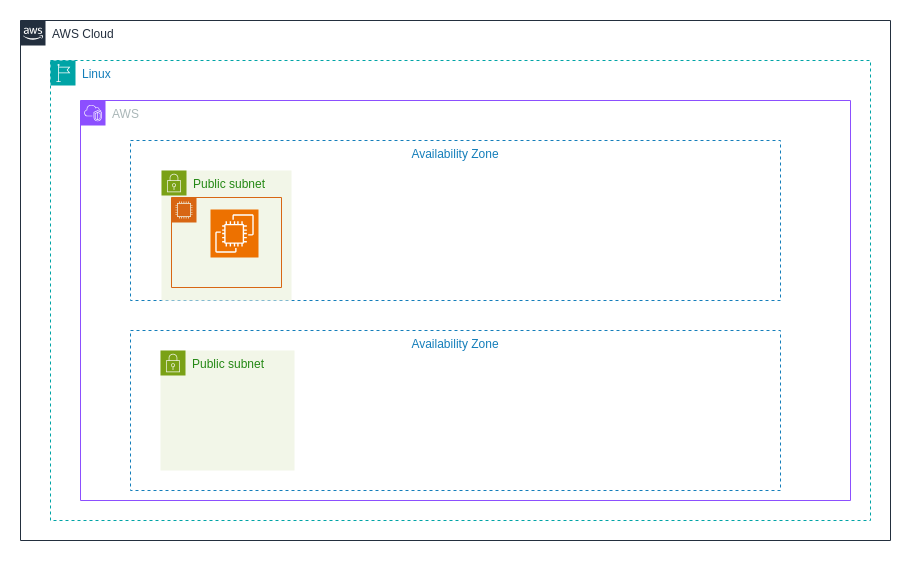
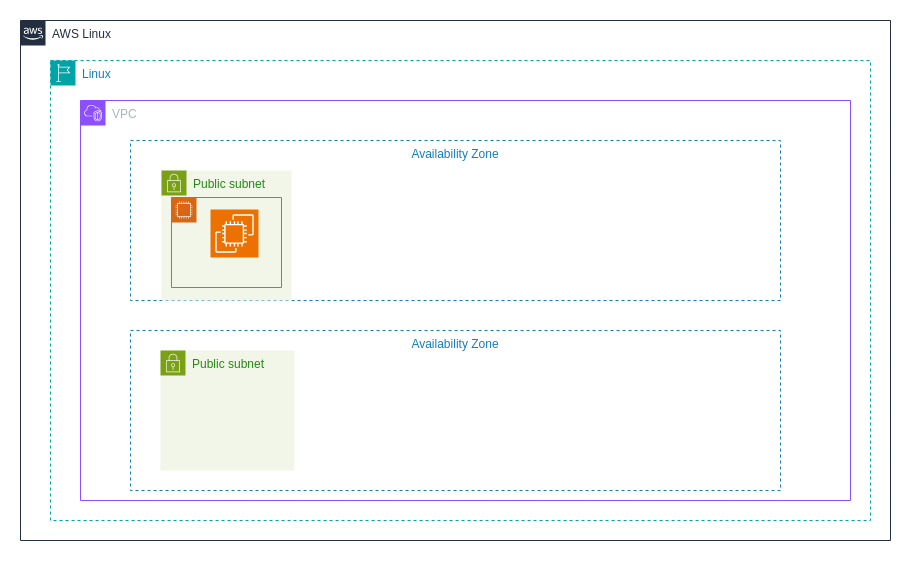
  <mxCell id="0" />
  <mxCell id="1" parent="0" />
- <mxCell id="2" value="AWS Cloud" style="points=[[0,0],[0.25,0],[0.5,0],[0.75,0],[1,0],[1,0.25],[1,0.5],[1,0.75],[1,1],[0.75,1],[0.5,1],[0.25,1],[0,1],[0,0.75],[0,0.5],[0,0.25]];outlineConnect=0;gradientColor=none;html=1;whiteSpace=wrap;fontSize=12;fontStyle=0;container=1;pointerEvents=0;collapsible=0;recursiveResize=0;shape=mxgraph.aws4.group;grIcon=mxgraph.aws4.group_aws_cloud_alt;strokeColor=#232F3E;fillColor=none;verticalAlign=top;align=left;spacingLeft=30;fontColor=#232F3E;dashed=0;" vertex="1" parent="1"><mxGeometry x="20" y="20" width="870" height="520" as="geometry" /></mxCell>
+ <mxCell id="2" value="AWS Linux" style="points=[[0,0],[0.25,0],[0.5,0],[0.75,0],[1,0],[1,0.25],[1,0.5],[1,0.75],[1,1],[0.75,1],[0.5,1],[0.25,1],[0,1],[0,0.75],[0,0.5],[0,0.25]];outlineConnect=0;gradientColor=none;html=1;whiteSpace=wrap;fontSize=12;fontStyle=0;container=1;pointerEvents=0;collapsible=0;recursiveResize=0;shape=mxgraph.aws4.group;grIcon=mxgraph.aws4.group_aws_cloud_alt;strokeColor=#232F3E;fillColor=none;verticalAlign=top;align=left;spacingLeft=30;fontColor=#232F3E;dashed=0;" vertex="1" parent="1"><mxGeometry x="20" y="20" width="870" height="520" as="geometry" /></mxCell>
  <mxCell id="3" value="Linux" style="points=[[0,0],[0.25,0],[0.5,0],[0.75,0],[1,0],[1,0.25],[1,0.5],[1,0.75],[1,1],[0.75,1],[0.5,1],[0.25,1],[0,1],[0,0.75],[0,0.5],[0,0.25]];outlineConnect=0;gradientColor=none;html=1;whiteSpace=wrap;fontSize=12;fontStyle=0;container=1;pointerEvents=0;collapsible=0;recursiveResize=0;shape=mxgraph.aws4.group;grIcon=mxgraph.aws4.group_region;strokeColor=#00A4A6;fillColor=none;verticalAlign=top;align=left;spacingLeft=30;fontColor=#147EBA;dashed=1;" vertex="1" parent="2"><mxGeometry x="30" y="40" width="820" height="460" as="geometry" /></mxCell>
- <mxCell id="4" value="AWS" style="points=[[0,0],[0.25,0],[0.5,0],[0.75,0],[1,0],[1,0.25],[1,0.5],[1,0.75],[1,1],[0.75,1],[0.5,1],[0.25,1],[0,1],[0,0.75],[0,0.5],[0,0.25]];outlineConnect=0;gradientColor=none;html=1;whiteSpace=wrap;fontSize=12;fontStyle=0;container=1;pointerEvents=0;collapsible=0;recursiveResize=0;shape=mxgraph.aws4.group;grIcon=mxgraph.aws4.group_vpc2;strokeColor=#8C4FFF;fillColor=none;verticalAlign=top;align=left;spacingLeft=30;fontColor=#AAB7B8;dashed=0;" vertex="1" parent="3"><mxGeometry x="30" y="40" width="770" height="400" as="geometry" /></mxCell>
+ <mxCell id="4" value="VPC" style="points=[[0,0],[0.25,0],[0.5,0],[0.75,0],[1,0],[1,0.25],[1,0.5],[1,0.75],[1,1],[0.75,1],[0.5,1],[0.25,1],[0,1],[0,0.75],[0,0.5],[0,0.25]];outlineConnect=0;gradientColor=none;html=1;whiteSpace=wrap;fontSize=12;fontStyle=0;container=1;pointerEvents=0;collapsible=0;recursiveResize=0;shape=mxgraph.aws4.group;grIcon=mxgraph.aws4.group_vpc2;strokeColor=#8C4FFF;fillColor=none;verticalAlign=top;align=left;spacingLeft=30;fontColor=#AAB7B8;dashed=0;" vertex="1" parent="3"><mxGeometry x="30" y="40" width="770" height="400" as="geometry" /></mxCell>
  <mxCell id="5" value="Availability Zone" style="fillColor=none;strokeColor=#147EBA;dashed=1;verticalAlign=top;fontStyle=0;fontColor=#147EBA;whiteSpace=wrap;html=1;" vertex="1" parent="4"><mxGeometry x="50" y="40" width="650" height="160" as="geometry" /></mxCell>
  <mxCell id="6" value="Availability Zone" style="fillColor=none;strokeColor=#147EBA;dashed=1;verticalAlign=top;fontStyle=0;fontColor=#147EBA;whiteSpace=wrap;html=1;movable=0;resizable=0;rotatable=0;deletable=0;editable=0;locked=1;connectable=0;" vertex="1" parent="4"><mxGeometry x="50" y="230" width="650" height="160" as="geometry" /></mxCell>
  <mxCell id="7" value="Public subnet" style="points=[[0,0],[0.25,0],[0.5,0],[0.75,0],[1,0],[1,0.25],[1,0.5],[1,0.75],[1,1],[0.75,1],[0.5,1],[0.25,1],[0,1],[0,0.75],[0,0.5],[0,0.25]];outlineConnect=0;gradientColor=none;html=1;whiteSpace=wrap;fontSize=12;fontStyle=0;container=1;pointerEvents=0;collapsible=0;recursiveResize=0;shape=mxgraph.aws4.group;grIcon=mxgraph.aws4.group_security_group;grStroke=0;strokeColor=#7AA116;fillColor=#F2F6E8;verticalAlign=top;align=left;spacingLeft=30;fontColor=#248814;dashed=0;" vertex="1" parent="4"><mxGeometry x="81" y="70" width="130" height="130" as="geometry" /></mxCell>
  <mxCell id="8" value="" style="points=[[0,0],[0.25,0],[0.5,0],[0.75,0],[1,0],[1,0.25],[1,0.5],[1,0.75],[1,1],[0.75,1],[0.5,1],[0.25,1],[0,1],[0,0.75],[0,0.5],[0,0.25]];outlineConnect=0;gradientColor=none;html=1;whiteSpace=wrap;fontSize=12;fontStyle=0;container=1;pointerEvents=0;collapsible=0;recursiveResize=0;shape=mxgraph.aws4.group;grIcon=mxgraph.aws4.group_ec2_instance_contents;strokeColor=#D86613;fillColor=none;verticalAlign=top;align=left;spacingLeft=30;fontColor=#D86613;dashed=0;" vertex="1" parent="7"><mxGeometry x="10" y="27" width="110" height="90" as="geometry" /></mxCell>
  <mxCell id="9" value="" style="sketch=0;points=[[0,0,0],[0.25,0,0],[0.5,0,0],[0.75,0,0],[1,0,0],[0,1,0],[0.25,1,0],[0.5,1,0],[0.75,1,0],[1,1,0],[0,0.25,0],[0,0.5,0],[0,0.75,0],[1,0.25,0],[1,0.5,0],[1,0.75,0]];outlineConnect=0;fontColor=#232F3E;fillColor=#ED7100;strokeColor=#ffffff;dashed=0;verticalLabelPosition=bottom;verticalAlign=top;align=center;html=1;fontSize=12;fontStyle=0;aspect=fixed;shape=mxgraph.aws4.resourceIcon;resIcon=mxgraph.aws4.ec2;" vertex="1" parent="8"><mxGeometry x="39" y="12" width="48" height="48" as="geometry" /></mxCell>
  <mxCell id="10" value="Public subnet" style="outlineConnect=0;gradientColor=none;html=1;whiteSpace=wrap;fontSize=12;fontStyle=0;container=1;pointerEvents=0;collapsible=0;recursiveResize=0;shape=mxgraph.aws4.group;grIcon=mxgraph.aws4.group_security_group;grStroke=0;strokeColor=#7AA116;fillColor=#F2F6E8;verticalAlign=top;align=left;spacingLeft=30;fontColor=#248814;dashed=0;direction=east;" vertex="1" parent="4"><mxGeometry x="80" y="250" width="134" height="120" as="geometry" /></mxCell>
